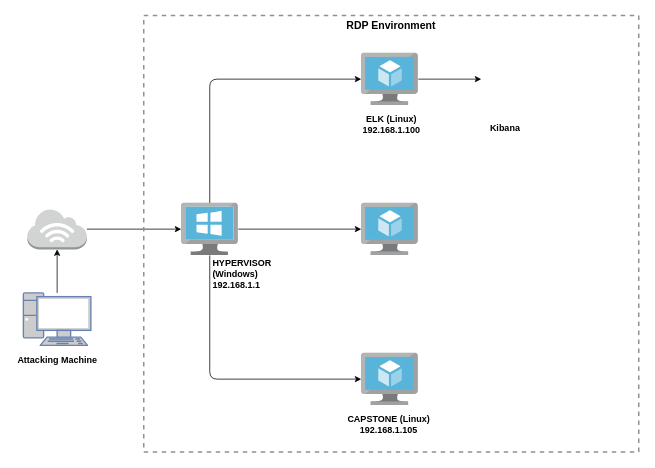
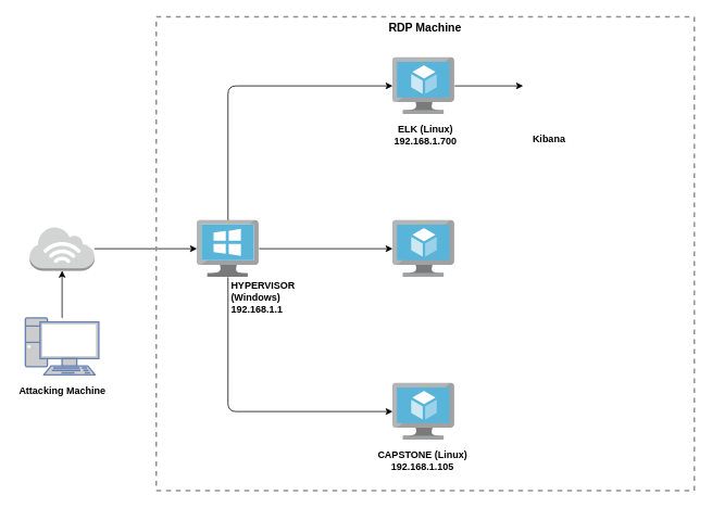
  <mxCell id="0" />
  <mxCell id="1" parent="0" />
  <mxCell id="2" value="" style="fontColor=#0066CC;verticalAlign=top;verticalLabelPosition=bottom;labelPosition=center;align=center;html=1;outlineConnect=0;fillColor=#CCCCCC;strokeColor=#6881B3;gradientColor=none;gradientDirection=north;strokeWidth=2;shape=mxgraph.networks.pc;" vertex="1" parent="1"><mxGeometry x="30.5" y="390" width="90" height="70" as="geometry" /></mxCell>
  <mxCell id="3" value="" style="outlineConnect=0;dashed=0;verticalLabelPosition=bottom;verticalAlign=top;align=center;html=1;shape=mxgraph.aws3.internet_3;fillColor=#D2D3D3;gradientColor=none;" vertex="1" parent="1"><mxGeometry x="35.75" y="278" width="79.5" height="54" as="geometry" /></mxCell>
  <mxCell id="4" value="" style="aspect=fixed;html=1;points=[];align=center;image;fontSize=12;image=img/lib/mscae/VirtualMachineWindows.svg;" vertex="1" parent="1"><mxGeometry x="241" y="270" width="76.09" height="70" as="geometry" /></mxCell>
  <mxCell id="5" value="" style="aspect=fixed;html=1;points=[];align=center;image;fontSize=12;image=img/lib/mscae/Virtual_Machine.svg;" vertex="1" parent="1"><mxGeometry x="481" y="270" width="76.09" height="70" as="geometry" /></mxCell>
  <mxCell id="6" value="" style="aspect=fixed;html=1;points=[];align=center;image;fontSize=12;image=img/lib/mscae/Virtual_Machine.svg;" vertex="1" parent="1"><mxGeometry x="481" y="470" width="76.09" height="70" as="geometry" /></mxCell>
  <mxCell id="7" value="" style="aspect=fixed;html=1;points=[];align=center;image;fontSize=12;image=img/lib/mscae/Virtual_Machine.svg;" vertex="1" parent="1"><mxGeometry x="481" y="70" width="76.09" height="70" as="geometry" /></mxCell>
  <mxCell id="8" value="" style="shape=image;html=1;verticalAlign=top;verticalLabelPosition=bottom;labelBackgroundColor=#ffffff;imageAspect=0;aspect=fixed;image=https://cdn4.iconfinder.com/data/icons/logos-brands-5/24/kibana-128.png" vertex="1" parent="1"><mxGeometry x="641" y="65" width="80" height="80" as="geometry" /></mxCell>
- <mxCell id="9" value="&lt;div style=&quot;text-align: center&quot;&gt;&lt;span&gt;&lt;b&gt;ELK (Linux)&lt;/b&gt;&lt;/span&gt;&lt;/div&gt;&lt;div style=&quot;text-align: center&quot;&gt;&lt;span&gt;&lt;b&gt;192.168.1.100&lt;/b&gt;&lt;/span&gt;&lt;/div&gt;" style="text;html=1;align=left;verticalAlign=middle;resizable=0;points=[];autosize=1;strokeColor=none;" vertex="1" parent="1"><mxGeometry x="481" y="150" width="90" height="30" as="geometry" /></mxCell>
+ <mxCell id="9" value="&lt;div style=&quot;text-align: center&quot;&gt;&lt;span&gt;&lt;b&gt;ELK (Linux)&lt;/b&gt;&lt;/span&gt;&lt;/div&gt;&lt;div style=&quot;text-align: center&quot;&gt;&lt;span&gt;&lt;b&gt;192.168.1.700&lt;/b&gt;&lt;/span&gt;&lt;/div&gt;" style="text;html=1;align=left;verticalAlign=middle;resizable=0;points=[];autosize=1;strokeColor=none;" vertex="1" parent="1"><mxGeometry x="481" y="150" width="90" height="30" as="geometry" /></mxCell>
  <mxCell id="10" value="&lt;div style=&quot;text-align: center&quot;&gt;&lt;span&gt;&lt;b&gt;CAPSTONE (Linux)&lt;/b&gt;&lt;/span&gt;&lt;/div&gt;&lt;div style=&quot;text-align: center&quot;&gt;&lt;span&gt;&lt;b&gt;192.168.1.105&lt;/b&gt;&lt;br&gt;&lt;/span&gt;&lt;/div&gt;" style="text;html=1;align=left;verticalAlign=middle;resizable=0;points=[];autosize=1;strokeColor=none;" vertex="1" parent="1"><mxGeometry x="461" y="550" width="130" height="30" as="geometry" /></mxCell>
  <mxCell id="11" value="&lt;div&gt;&lt;span&gt;&lt;b&gt;HYPERVISOR&lt;/b&gt;&lt;/span&gt;&lt;/div&gt;&lt;div&gt;&lt;span&gt;&lt;b&gt;(Windows)&lt;/b&gt;&lt;/span&gt;&lt;/div&gt;&lt;div&gt;&lt;span&gt;&lt;b&gt;192.168.1.1&lt;/b&gt;&lt;br&gt;&lt;/span&gt;&lt;/div&gt;" style="text;html=1;align=left;verticalAlign=middle;resizable=0;points=[];autosize=1;strokeColor=none;" vertex="1" parent="1"><mxGeometry x="281" y="340" width="90" height="50" as="geometry" /></mxCell>
  <mxCell id="12" value="&lt;div style=&quot;text-align: center&quot;&gt;&lt;b&gt;Attacking Machine&lt;/b&gt;&lt;/div&gt;" style="text;html=1;align=left;verticalAlign=middle;resizable=0;points=[];autosize=1;strokeColor=none;" vertex="1" parent="1"><mxGeometry x="20.75" y="470" width="120" height="20" as="geometry" /></mxCell>
  <mxCell id="13" value="&lt;div style=&quot;text-align: center&quot;&gt;&lt;b&gt;Kibana&lt;/b&gt;&lt;/div&gt;" style="text;html=1;align=left;verticalAlign=middle;resizable=0;points=[];autosize=1;strokeColor=none;" vertex="1" parent="1"><mxGeometry x="651" y="160" width="60" height="20" as="geometry" /></mxCell>
  <mxCell id="14" value="" style="endArrow=classic;html=1;" edge="1" parent="1" source="7" target="8"><mxGeometry width="50" height="50" relative="1" as="geometry"><mxPoint x="711" y="260" as="sourcePoint" /><mxPoint x="761" y="210" as="targetPoint" /></mxGeometry></mxCell>
  <mxCell id="15" value="" style="endArrow=classic;html=1;" edge="1" parent="1" source="4" target="6"><mxGeometry width="50" height="50" relative="1" as="geometry"><mxPoint x="40.5" y="170" as="sourcePoint" /><mxPoint x="90.5" y="120" as="targetPoint" /><Array as="points"><mxPoint x="279" y="505" /></Array></mxGeometry></mxCell>
  <mxCell id="16" value="" style="endArrow=classic;html=1;" edge="1" parent="1" source="4" target="5"><mxGeometry width="50" height="50" relative="1" as="geometry"><mxPoint x="50.5" y="180" as="sourcePoint" /><mxPoint x="100.5" y="130" as="targetPoint" /></mxGeometry></mxCell>
  <mxCell id="17" value="" style="endArrow=classic;html=1;" edge="1" parent="1" source="4" target="7"><mxGeometry width="50" height="50" relative="1" as="geometry"><mxPoint x="60.5" y="190" as="sourcePoint" /><mxPoint x="261" y="130" as="targetPoint" /><Array as="points"><mxPoint x="279" y="105" /></Array></mxGeometry></mxCell>
  <mxCell id="18" value="" style="endArrow=classic;html=1;" edge="1" parent="1" source="3" target="4"><mxGeometry width="50" height="50" relative="1" as="geometry"><mxPoint x="70.5" y="200" as="sourcePoint" /><mxPoint x="120.5" y="150" as="targetPoint" /></mxGeometry></mxCell>
  <mxCell id="19" value="" style="endArrow=classic;html=1;" edge="1" parent="1" source="2" target="3"><mxGeometry width="50" height="50" relative="1" as="geometry"><mxPoint x="161" y="310" as="sourcePoint" /><mxPoint x="211" y="260" as="targetPoint" /></mxGeometry></mxCell>
- <mxCell id="20" value="&lt;b&gt;&lt;font style=&quot;font-size: 14px&quot;&gt;RDP Environment&lt;/font&gt;&lt;/b&gt;" style="fontStyle=0;verticalAlign=top;align=center;spacingTop=-2;fillColor=none;rounded=0;whiteSpace=wrap;html=1;strokeColor=#919191;strokeWidth=2;dashed=1;container=1;collapsible=0;expand=0;recursiveResize=0;" vertex="1" parent="1"><mxGeometry x="191" y="20" width="660" height="582" as="geometry" /></mxCell>
+ <mxCell id="20" value="&lt;b&gt;&lt;font style=&quot;font-size: 14px&quot;&gt;RDP Machine&lt;/font&gt;&lt;/b&gt;" style="fontStyle=0;verticalAlign=top;align=center;spacingTop=-2;fillColor=none;rounded=0;whiteSpace=wrap;html=1;strokeColor=#919191;strokeWidth=2;dashed=1;container=1;collapsible=0;expand=0;recursiveResize=0;" vertex="1" parent="1"><mxGeometry x="191" y="20" width="660" height="582" as="geometry" /></mxCell>
